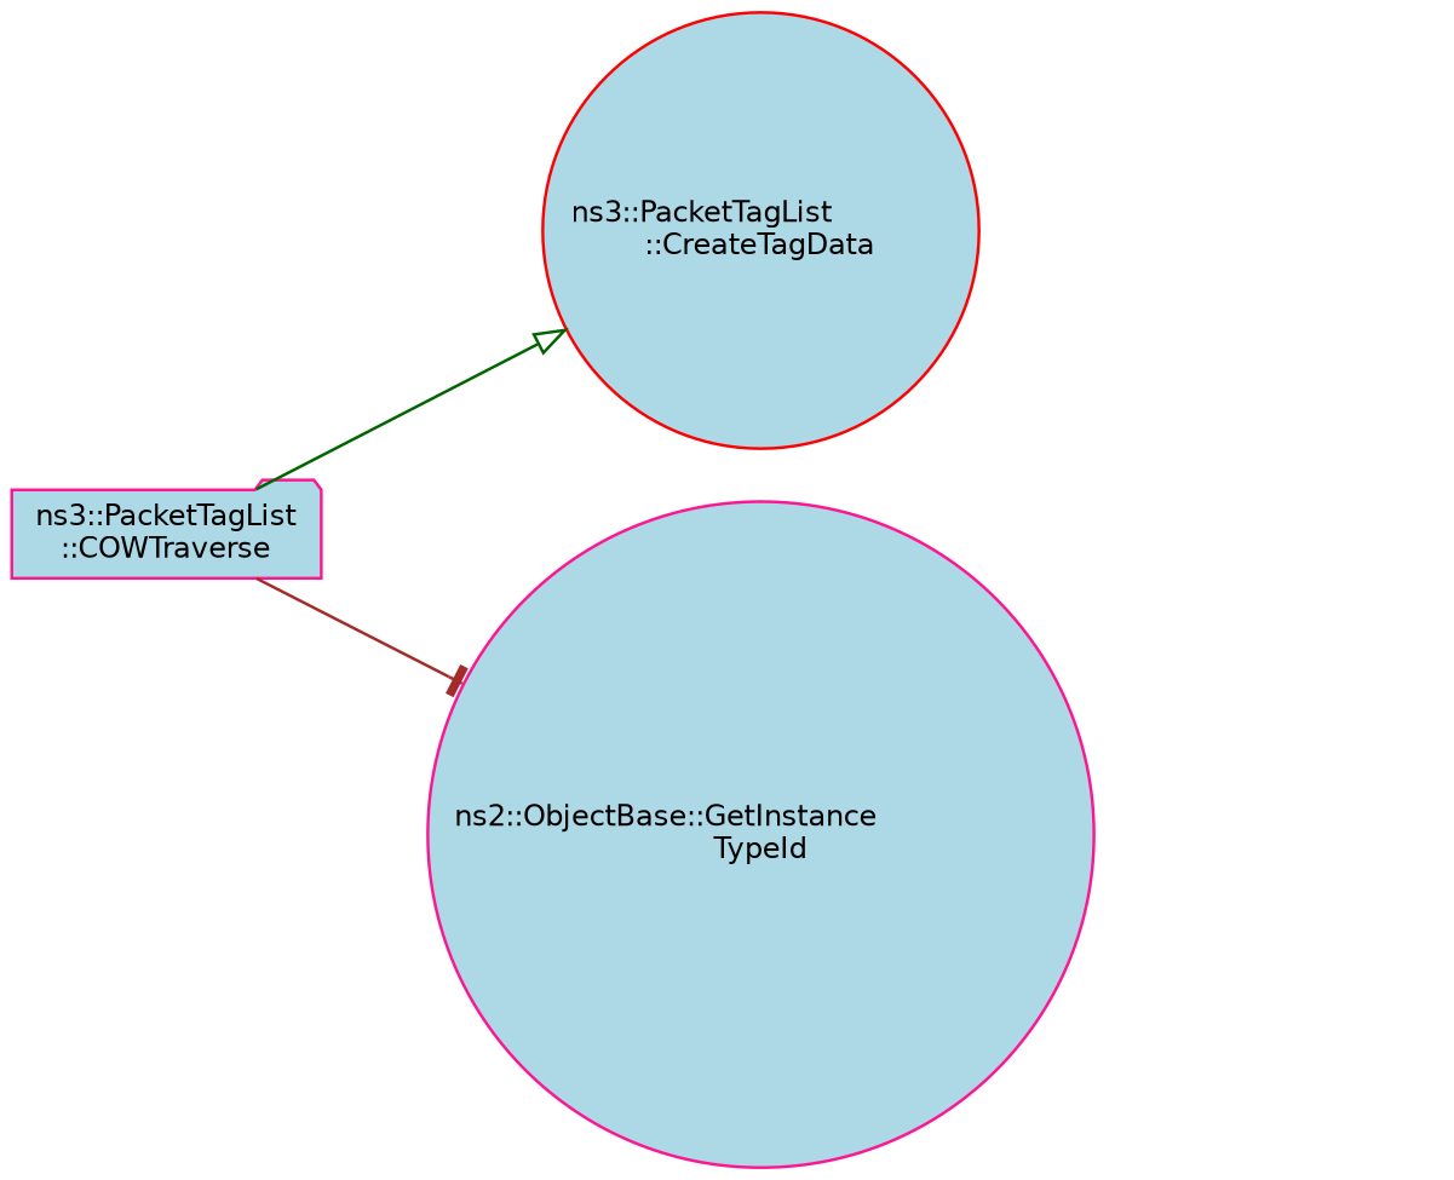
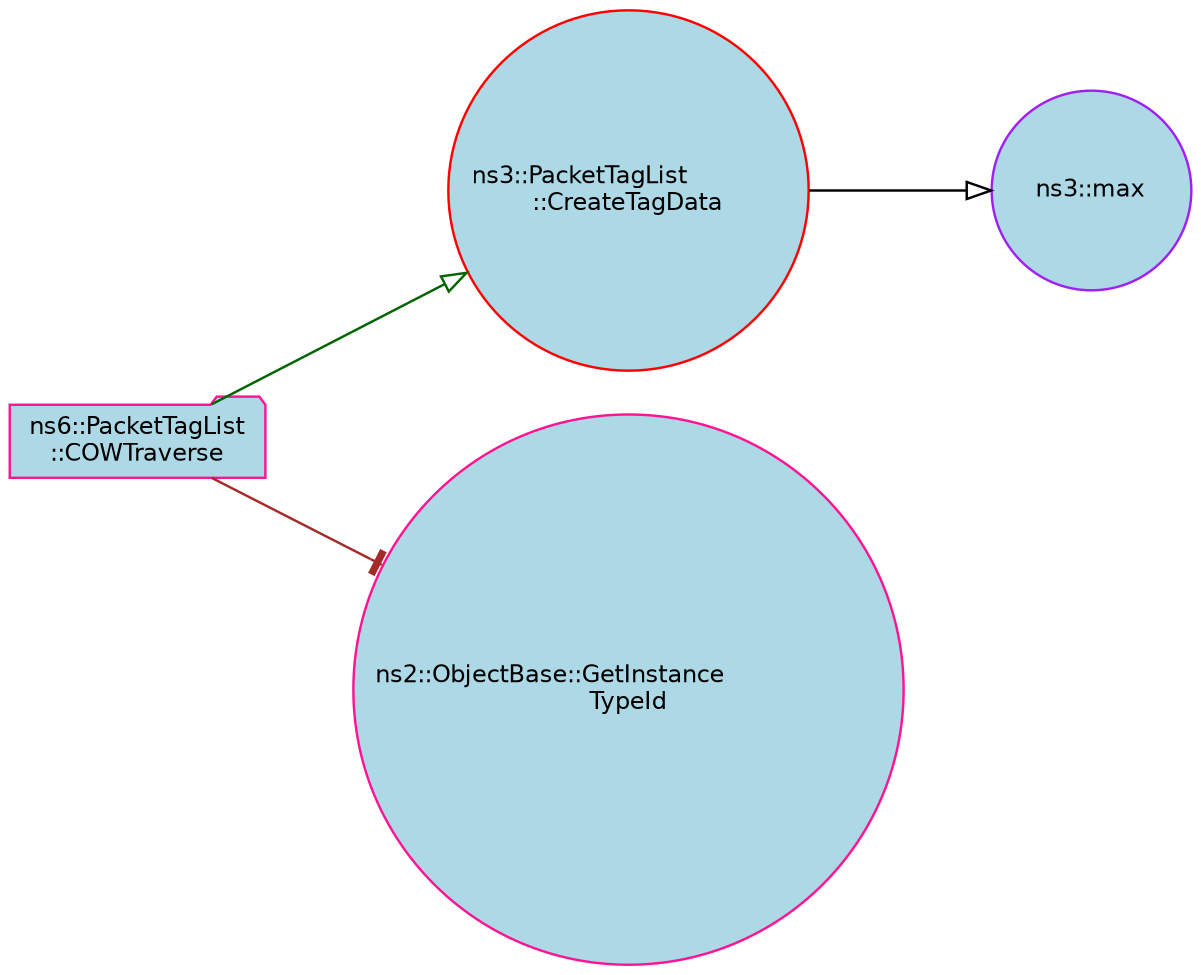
  digraph {
    rankdir=LR
    node [color=deeppink fillcolor=lightblue fontname=Helvetica fontsize=10 shape=circle style=filled]
    edge [arrowhead=onormal fontname=Helvetica fontsize=10 labelfontname=Helvetica labelfontsize=10 style=solid]
-   n1 [fontcolor=black height=0.2 label="ns3::PacketTagList\l::COWTraverse" shape=folder width=0.4]
+   n1 [fontcolor=black height=0.2 label="ns6::PacketTagList\l::COWTraverse" shape=folder width=0.4]
    n2 [color=red height=0.2 label="ns3::PacketTagList\l::CreateTagData" width=0.4]
    n3 [height=0.2 label="ns2::ObjectBase::GetInstance\lTypeId" width=0.4]
+   n4 [color=purple height=0.2 label="ns3::max" width=0.4]
    n1 -> n2 [color=darkgreen]
    n1 -> n3 [arrowhead=tee color=brown]
+   n2 -> n4 [color=black]
  }
